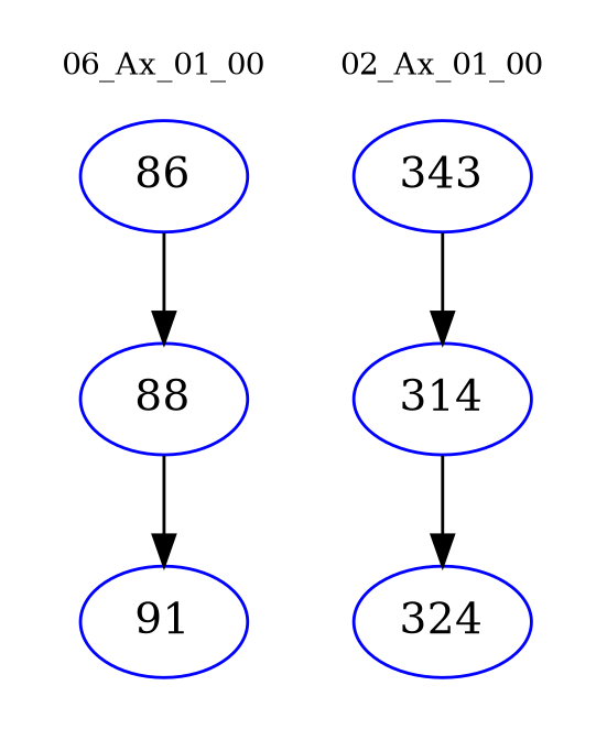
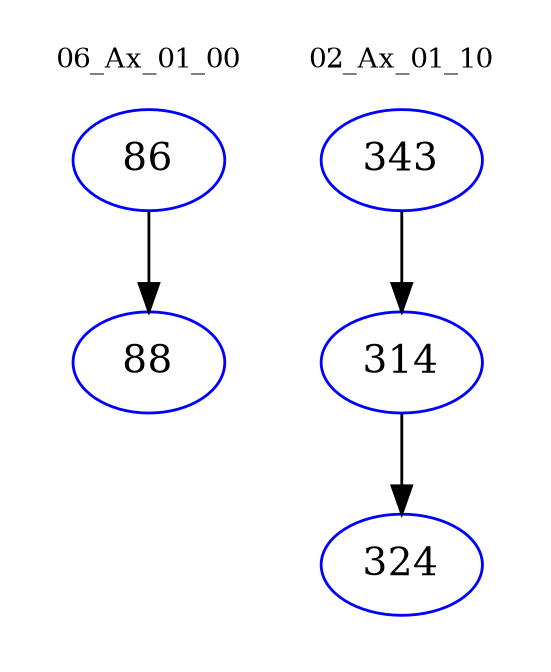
  digraph {
    node [color=blue]
    edge [color=black]
    n1 [label=86]
    n2 [label=88]
-   n3 [label=91]
    n4 [label=343]
    n5 [label=314]
    n6 [label=324]
    subgraph cluster_1 {
      color=white
      fontsize=10
      label="06_Ax_01_00"
      n1
      n2
-     n3
    }
    subgraph cluster_2 {
      color=white
      fontsize=10
-     label="02_Ax_01_00"
+     label="02_Ax_01_10"
      n4
      n5
      n6
    }
    n1 -> n2
-   n2 -> n3
    n4 -> n5
    n5 -> n6
  }
